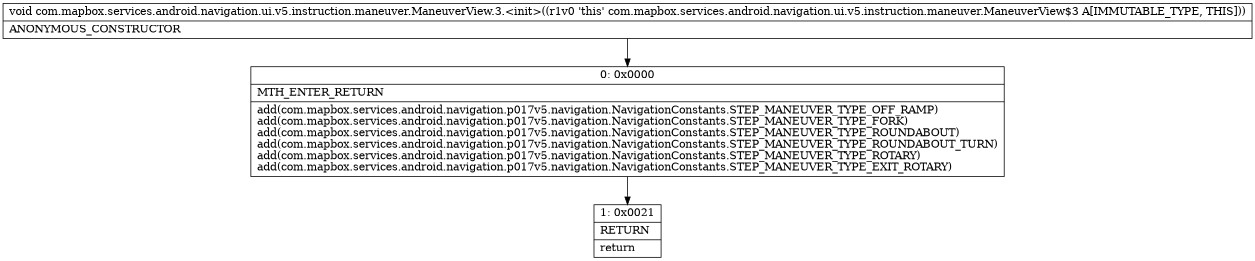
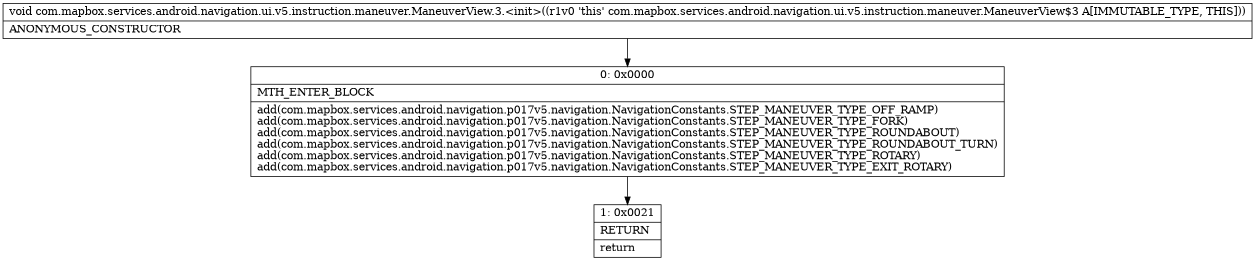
  digraph {
    node [shape=record]
-   n1 [label="{0\:\ 0x0000|MTH_ENTER_RETURN\l|add(com.mapbox.services.android.navigation.p017v5.navigation.NavigationConstants.STEP_MANEUVER_TYPE_OFF_RAMP)\ladd(com.mapbox.services.android.navigation.p017v5.navigation.NavigationConstants.STEP_MANEUVER_TYPE_FORK)\ladd(com.mapbox.services.android.navigation.p017v5.navigation.NavigationConstants.STEP_MANEUVER_TYPE_ROUNDABOUT)\ladd(com.mapbox.services.android.navigation.p017v5.navigation.NavigationConstants.STEP_MANEUVER_TYPE_ROUNDABOUT_TURN)\ladd(com.mapbox.services.android.navigation.p017v5.navigation.NavigationConstants.STEP_MANEUVER_TYPE_ROTARY)\ladd(com.mapbox.services.android.navigation.p017v5.navigation.NavigationConstants.STEP_MANEUVER_TYPE_EXIT_ROTARY)\l}"]
+   n1 [label="{0\:\ 0x0000|MTH_ENTER_BLOCK\l|add(com.mapbox.services.android.navigation.p017v5.navigation.NavigationConstants.STEP_MANEUVER_TYPE_OFF_RAMP)\ladd(com.mapbox.services.android.navigation.p017v5.navigation.NavigationConstants.STEP_MANEUVER_TYPE_FORK)\ladd(com.mapbox.services.android.navigation.p017v5.navigation.NavigationConstants.STEP_MANEUVER_TYPE_ROUNDABOUT)\ladd(com.mapbox.services.android.navigation.p017v5.navigation.NavigationConstants.STEP_MANEUVER_TYPE_ROUNDABOUT_TURN)\ladd(com.mapbox.services.android.navigation.p017v5.navigation.NavigationConstants.STEP_MANEUVER_TYPE_ROTARY)\ladd(com.mapbox.services.android.navigation.p017v5.navigation.NavigationConstants.STEP_MANEUVER_TYPE_EXIT_ROTARY)\l}"]
    n2 [label="{1\:\ 0x0021|RETURN\l|return\l}"]
    n3 [label="{void com.mapbox.services.android.navigation.ui.v5.instruction.maneuver.ManeuverView.3.\<init\>((r1v0 'this' com.mapbox.services.android.navigation.ui.v5.instruction.maneuver.ManeuverView$3 A[IMMUTABLE_TYPE, THIS]))  | ANONYMOUS_CONSTRUCTOR\l}"]
    n1 -> n2
    n3 -> n1
  }
